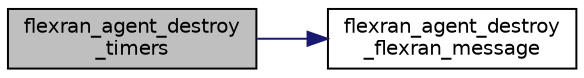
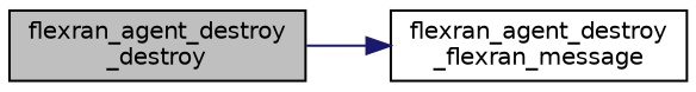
  digraph {
    rankdir=LR
    node [color=black fontname=Helvetica fontsize=10 shape=record style=filled]
-   n1 [fillcolor=grey75 fontcolor=black height=0.2 label="flexran_agent_destroy\l_timers" width=0.4]
+   n1 [fillcolor=grey75 fontcolor=black height=0.2 label="flexran_agent_destroy\l_destroy" width=0.4]
    n2 [fillcolor=white height=0.2 label="flexran_agent_destroy\l_flexran_message" width=0.4]
    n1 -> n2 [color=midnightblue fontname=Helvetica fontsize=10 labelfontname=Helvetica labelfontsize=10 style=solid]
  }
